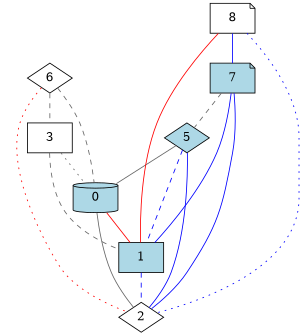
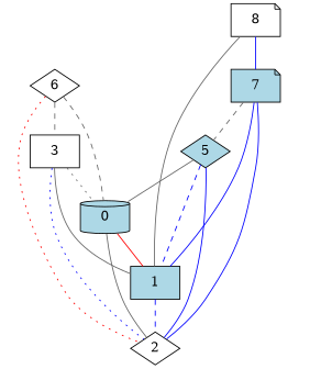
  graph {
    node [fillcolor=lightblue shape=diamond style=filled]
    edge [color=gray40 style=solid]
    n1 [label=0 shape=cylinder]
    n2 [label=1 shape=box]
    n3 [fillcolor=white label=2]
    n4 [fillcolor=white label=3 shape=box]
    n5 [label=5]
    n6 [fillcolor=white label=6]
    n7 [label=7 shape=note]
    n8 [fillcolor=white label=8 shape=note]
    n1 -- n2 [color=red]
    n1 -- n3
    n2 -- n3 [color=blue style=dashed]
    n4 -- n1 [style=dotted]
-   n4 -- n2 [style=dashed]
+   n4 -- n2
    n5 -- n1
    n5 -- n2 [color=blue style=dashed]
    n5 -- n3 [color=blue]
    n6 -- n1 [style=dashed]
    n6 -- n3 [color=red style=dotted]
    n6 -- n4 [style=dashed]
    n7 -- n2 [color=blue]
    n7 -- n3 [color=blue]
    n7 -- n5 [style=dashed]
-   n8 -- n2 [color=red]
-   n8 -- n3 [color=blue style=dotted]
+   n8 -- n2
+   n4 -- n3 [color=blue style=dotted]
    n8 -- n7 [color=blue]
  }
